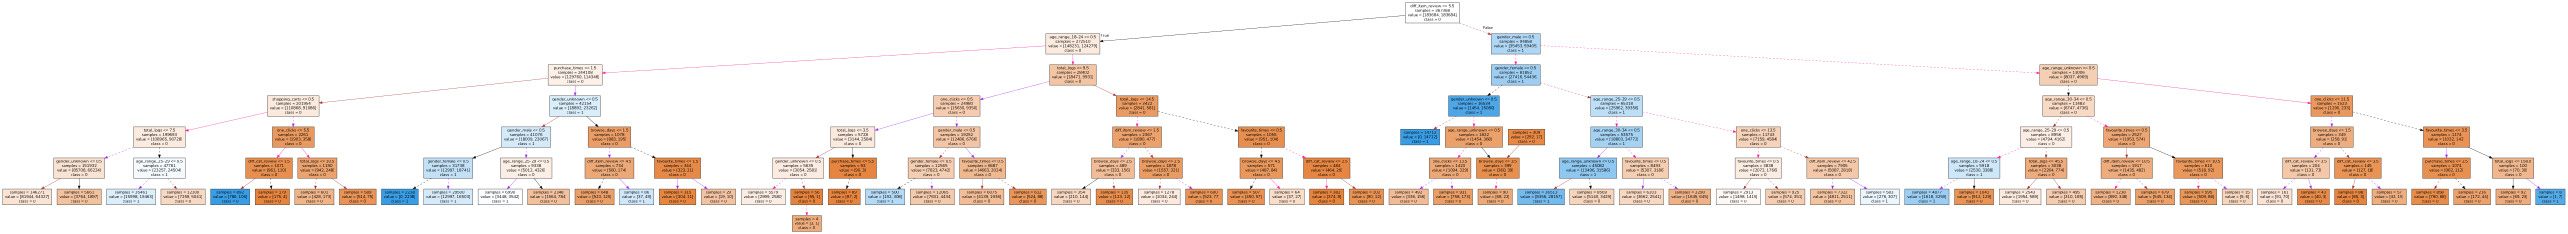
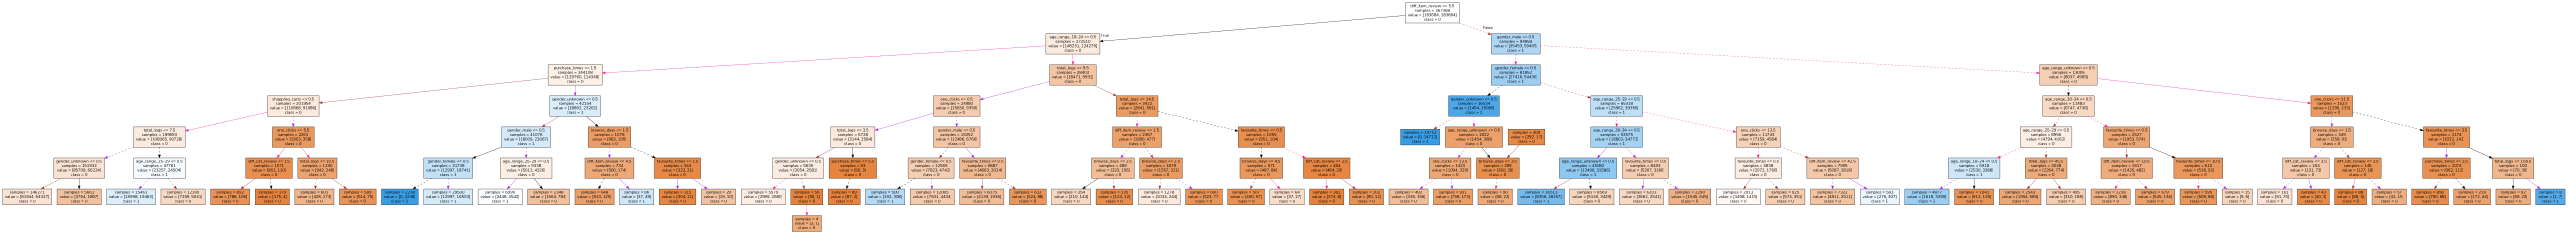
  digraph {
    fontname=Nunito
    node [color=black fillcolor="#fae9dc" fontname=Nunito shape=box style=filled]
    edge [color=brown fontname=Nunito style=dashed]
    n1 [fillcolor="#ffffff" label="diff_item_review <= 5.5\nsamples = 367368\nvalue = [183684, 183684]\nclass = 0"]
    n2 [fillcolor="#fbebdf" label="age_range_18-24 <= 0.5\nsamples = 272510\nvalue = [148231, 124279]\nclass = 0"]
    n3 [fillcolor="#afd7f5" label="gender_male <= 0.5\nsamples = 94858\nvalue = [35453, 59405]\nclass = 1"]
    n4 [fillcolor="#fcf0e7" label="purchase_times <= 1.5\nsamples = 244108\nvalue = [129760, 114348]\nclass = 0"]
    n5 [fillcolor="#f3c5a3" label="total_logs <= 9.5\nsamples = 28402\nvalue = [18471, 9931]\nclass = 0"]
    n6 [fillcolor="#9dcef2" label="gender_female <= 0.5\nsamples = 81852\nvalue = [27416, 54436]\nclass = 1"]
    n7 [fillcolor="#f5cfb3" label="age_range_unknown <= 0.5\nsamples = 13006\nvalue = [8037, 4969]\nclass = 0"]
    n8 [label="shopping_carts <= 0.5\nsamples = 201954\nvalue = [110868, 91086]\nclass = 0"]
    n9 [fillcolor="#daedfa" label="gender_unknown <= 0.5\nsamples = 42154\nvalue = [18892, 23262]\nclass = 1"]
    n10 [fillcolor="#f5ccaf" label="one_clicks <= 0.5\nsamples = 24980\nvalue = [15630, 9350]\nclass = 0"]
    n11 [fillcolor="#ea9b61" label="total_logs <= 14.5\nsamples = 3422\nvalue = [2841, 581]\nclass = 0"]
    n12 [fillcolor="#fbeade" label="total_logs <= 7.5\nsamples = 199693\nvalue = [108965, 90728]\nclass = 0"]
    n13 [fillcolor="#ea995e" label="one_clicks <= 5.5\nsamples = 2261\nvalue = [1903, 358]\nclass = 0"]
    n14 [fillcolor="#d4eaf9" label="gender_male <= 0.5\nsamples = 41076\nvalue = [18009, 23067]\nclass = 1"]
    n15 [fillcolor="#eb9d65" label="browse_days <= 1.5\nsamples = 1078\nvalue = [883, 195]\nclass = 0"]
    n16 [fillcolor="#f9e2d2" label="gender_unknown <= 0.5\nsamples = 151932\nvalue = [85708, 66224]\nclass = 0"]
    n17 [fillcolor="#f5fafe" label="age_range_25-29 <= 0.5\nsamples = 47761\nvalue = [23257, 24504]\nclass = 1"]
    n18 [fillcolor="#e88f50" label="diff_cat_review <= 1.5\nsamples = 1071\nvalue = [961, 110]\nclass = 0"]
    n19 [fillcolor="#eca26d" label="total_logs <= 10.5\nsamples = 1190\nvalue = [942, 248]\nclass = 0"]
    n20 [fillcolor="#f9e4d4" label="samples = 146271\nvalue = [81944, 64327]\nclass = 0"]
    n21 [fillcolor="#f2c19d" label="samples = 5661\nvalue = [3764, 1897]\nclass = 0"]
-   n22 [fillcolor="#dceefa" label="samples = 35461\nvalue = [15998, 19463]\nclass = 1"]
+   n22 [fillcolor="#dceefa" label="samples = 15461\nvalue = [15998, 19463]\nclass = 1"]
    n23 [fillcolor="#f7d9c3" label="samples = 12300\nvalue = [7259, 5041]\nclass = 0"]
-   n24 [fillcolor="#399de5" label="samples = 892\nvalue = [786, 106]\nclass = 0"]
+   n24 [fillcolor="#e99254" label="samples = 892\nvalue = [786, 106]\nclass = 0"]
    n25 [fillcolor="#e6843e" label="samples = 179\nvalue = [175, 4]\nclass = 0"]
    n26 [fillcolor="#f0b489" label="samples = 601\nvalue = [428, 173]\nclass = 0"]
    n27 [fillcolor="#e99356" label="samples = 589\nvalue = [514, 75]\nclass = 0"]
    n28 [fillcolor="#c2e1f7" label="gender_female <= 0.5\nsamples = 31738\nvalue = [12997, 18741]\nclass = 1"]
    n29 [fillcolor="#fbeee4" label="age_range_25-29 <= 0.5\nsamples = 9338\nvalue = [5012, 4326]\nclass = 0"]
    n30 [fillcolor="#eda877" label="diff_item_review <= 4.5\nsamples = 734\nvalue = [560, 174]\nclass = 0"]
    n31 [fillcolor="#e78946" label="favourite_times <= 1.5\nsamples = 344\nvalue = [323, 21]\nclass = 0"]
    n32 [fillcolor="#399de5" label="samples = 2238\nvalue = [0, 2238]\nclass = 1"]
    n33 [fillcolor="#d5eaf9" label="samples = 29500\nvalue = [12997, 16503]\nclass = 1"]
    n34 [fillcolor="#fafcfe" label="samples = 6990\nvalue = [3448, 3542]\nclass = 1"]
    n35 [fillcolor="#f2c09c" label="samples = 2348\nvalue = [1564, 784]\nclass = 0"]
    n36 [fillcolor="#eb9f68" label="samples = 648\nvalue = [523, 125]\nclass = 0"]
    n37 [fillcolor="#cfe7f9" label="samples = 86\nvalue = [37, 49]\nclass = 1"]
    n38 [fillcolor="#e68640" label="samples = 315\nvalue = [304, 11]\nclass = 0"]
    n39 [fillcolor="#f3c3a1" label="samples = 29\nvalue = [19, 10]\nclass = 0"]
    n40 [label="total_logs <= 3.5\nsamples = 5728\nvalue = [3144, 2584]\nclass = 0"]
    n41 [fillcolor="#f3c5a4" label="gender_male <= 0.5\nsamples = 19252\nvalue = [12486, 6766]\nclass = 0"]
    n42 [fillcolor="#eca16b" label="diff_item_review <= 1.5\nsamples = 2367\nvalue = [1890, 477]\nclass = 0"]
    n43 [fillcolor="#e88f4f" label="favourite_times <= 0.5\nsamples = 1055\nvalue = [951, 104]\nclass = 0"]
    n44 [fillcolor="#fbebe0" label="gender_unknown <= 0.5\nsamples = 5635\nvalue = [3054, 2581]\nclass = 0"]
    n45 [fillcolor="#e68540" label="purchase_times <= 5.5\nsamples = 93\nvalue = [90, 3]\nclass = 0"]
    n46 [fillcolor="#f5cdb1" label="gender_female <= 0.5\nsamples = 12565\nvalue = [7823, 4742]\nclass = 0"]
    n47 [fillcolor="#f0b88f" label="favourite_times <= 0.5\nsamples = 6687\nvalue = [4663, 2024]\nclass = 0"]
    n48 [fillcolor="#fbede3" label="samples = 5579\nvalue = [2999, 2580]\nclass = 0"]
    n49 [fillcolor="#e5833d" label="samples = 56\nvalue = [55, 1]\nclass = 0"]
    n50 [fillcolor="#e6843e" label="samples = 89\nvalue = [87, 2]\nclass = 0"]
    n51 [fillcolor="#eeab7b" label="samples = 4\nvalue = [3, 1]\nclass = 0"]
    n52 [fillcolor="#b4daf5" label="samples = 500\nvalue = [192, 308]\nclass = 1"]
    n53 [fillcolor="#f4caac" label="samples = 12065\nvalue = [7631, 4434]\nclass = 0"]
    n54 [fillcolor="#f1bc96" label="samples = 6075\nvalue = [4139, 1936]\nclass = 0"]
    n55 [fillcolor="#e9965a" label="samples = 612\nvalue = [524, 88]\nclass = 0"]
    n56 [fillcolor="#f1bc96" label="browse_days <= 2.5\nsamples = 489\nvalue = [333, 156]\nclass = 0"]
    n57 [fillcolor="#ea9b62" label="browse_days <= 2.5\nsamples = 1878\nvalue = [1557, 321]\nclass = 0"]
    n58 [fillcolor="#e9975b" label="browse_days <= 4.5\nsamples = 571\nvalue = [487, 84]\nclass = 0"]
    n59 [fillcolor="#e68642" label="diff_cat_review <= 2.5\nsamples = 484\nvalue = [464, 20]\nclass = 0"]
    n60 [fillcolor="#f7d7c1" label="samples = 354\nvalue = [210, 144]\nclass = 0"]
    n61 [fillcolor="#e88d4c" label="samples = 135\nvalue = [123, 12]\nclass = 0"]
    n62 [label="samples = 1278\nvalue = [1034, 244]\nclass = 0"]
    n63 [fillcolor="#e99456" label="samples = 600\nvalue = [523, 77]\nclass = 0"]
    n64 [fillcolor="#e89152" label="samples = 507\nvalue = [450, 57]\nclass = 0"]
    n65 [fillcolor="#f8ddc9" label="samples = 64\nvalue = [37, 27]\nclass = 0"]
    n66 [fillcolor="#e6843d" label="samples = 382\nvalue = [374, 8]\nclass = 0"]
    n67 [fillcolor="#e89253" label="samples = 102\nvalue = [90, 12]\nclass = 0"]
    n68 [fillcolor="#4ca6e8" label="gender_unknown <= 0.5\nsamples = 16534\nvalue = [1454, 15080]\nclass = 1"]
    n69 [fillcolor="#bcdef6" label="age_range_25-29 <= 0.5\nsamples = 65318\nvalue = [25962, 39356]\nclass = 1"]
    n70 [fillcolor="#f7d9c4" label="age_range_30-34 <= 0.5\nsamples = 11483\nvalue = [6747, 4736]\nclass = 0"]
    n71 [fillcolor="#ea985d" label="one_clicks <= 11.5\nsamples = 1523\nvalue = [1290, 233]\nclass = 0"]
    n72 [fillcolor="#399de5" label="samples = 14712\nvalue = [0, 14712]\nclass = 1"]
    n73 [fillcolor="#eca16b" label="age_range_unknown <= 0.5\nsamples = 1822\nvalue = [1454, 368]\nclass = 0"]
    n74 [fillcolor="#a4d2f3" label="age_range_30-34 <= 0.5\nsamples = 53575\nvalue = [18803, 34772]\nclass = 1"]
    n75 [fillcolor="#f6d2b8" label="one_clicks <= 13.5\nsamples = 11743\nvalue = [7159, 4584]\nclass = 0"]
    n76 [fillcolor="#eda775" label="one_clicks <= 13.5\nsamples = 1423\nvalue = [1094, 329]\nclass = 0"]
    n77 [fillcolor="#e88f4e" label="browse_days <= 3.5\nsamples = 399\nvalue = [360, 39]\nclass = 0"]
    n78 [fillcolor="#f1bc95" label="samples = 492\nvalue = [336, 156]\nclass = 0"]
    n79 [fillcolor="#eb9e66" label="samples = 931\nvalue = [758, 173]\nclass = 0"]
    n80 [fillcolor="#edaa79" label="samples = 90\nvalue = [68, 22]\nclass = 0"]
    n81 [fillcolor="#e78845" label="samples = 309\nvalue = [292, 17]\nclass = 0"]
    n82 [fillcolor="#8ec7f0" label="age_range_unknown <= 0.5\nsamples = 45082\nvalue = [13496, 31586]\nclass = 1"]
    n83 [fillcolor="#f5cdb0" label="favourite_times <= 0.5\nsamples = 8493\nvalue = [5307, 3186]\nclass = 0"]
    n84 [fillcolor="#fbece2" label="favourite_times <= 0.5\nsamples = 3838\nvalue = [2072, 1766]\nclass = 0"]
    n85 [fillcolor="#f3c7a7" label="diff_item_review <= 42.5\nsamples = 7905\nvalue = [5087, 2818]\nclass = 0"]
    n86 [fillcolor="#74baed" label="samples = 36513\nvalue = [8356, 28157]\nclass = 1"]
    n87 [fillcolor="#f6d5bd" label="samples = 8569\nvalue = [5140, 3429]\nclass = 0"]
    n88 [fillcolor="#f7d8c2" label="samples = 6203\nvalue = [3662, 2541]\nclass = 0"]
    n89 [fillcolor="#efb287" label="samples = 2290\nvalue = [1645, 645]\nclass = 0"]
    n90 [fillcolor="#fef8f4" label="samples = 2913\nvalue = [1498, 1415]\nclass = 0"]
    n91 [fillcolor="#f5ceb2" label="samples = 925\nvalue = [574, 351]\nclass = 0"]
    n92 [fillcolor="#f3c3a0" label="samples = 7322\nvalue = [4811, 2511]\nclass = 0"]
    n93 [fillcolor="#ebf5fc" label="samples = 583\nvalue = [276, 307]\nclass = 1"]
    n94 [fillcolor="#fceee5" label="age_range_25-29 <= 0.5\nsamples = 8956\nvalue = [4794, 4162]\nclass = 0"]
    n95 [fillcolor="#eda673" label="favourite_times <= 0.5\nsamples = 2527\nvalue = [1953, 574]\nclass = 0"]
    n96 [fillcolor="#eead7f" label="browse_days <= 1.5\nsamples = 349\nvalue = [258, 91]\nclass = 0"]
    n97 [fillcolor="#e99254" label="favourite_times <= 3.5\nsamples = 1174\nvalue = [1032, 142]\nclass = 0"]
    n98 [fillcolor="#cde6f8" label="age_range_18-24 <= 0.5\nsamples = 5918\nvalue = [2530, 3388]\nclass = 1"]
    n99 [fillcolor="#eeac7d" label="total_logs <= 45.5\nsamples = 3038\nvalue = [2264, 774]\nclass = 0"]
    n100 [fillcolor="#eeab7c" label="diff_item_review <= 10.5\nsamples = 1917\nvalue = [1435, 482]\nclass = 0"]
    n101 [fillcolor="#ea975c" label="favourite_times <= 10.5\nsamples = 610\nvalue = [518, 92]\nclass = 0"]
    n102 [fillcolor="#9bcef2" label="samples = 4877\nvalue = [1618, 3259]\nclass = 1"]
    n103 [fillcolor="#e99355" label="samples = 1041\nvalue = [912, 129]\nclass = 0"]
-   n104 [label="samples = 2543\nvalue = [1954, 589]\nclass = 0"]
+   n104 [fillcolor="#eda775" label="samples = 2543\nvalue = [1954, 589]\nclass = 0"]
    n105 [fillcolor="#f5ccaf" label="samples = 495\nvalue = [310, 185]\nclass = 0"]
    n106 [fillcolor="#efb286" label="samples = 1238\nvalue = [890, 348]\nclass = 0"]
    n107 [fillcolor="#eba06a" label="samples = 679\nvalue = [545, 134]\nclass = 0"]
    n108 [fillcolor="#e9965a" label="samples = 595\nvalue = [509, 86]\nclass = 0"]
    n109 [fillcolor="#f6d5bd" label="samples = 15\nvalue = [9, 6]\nclass = 0"]
    n110 [fillcolor="#f3c7a7" label="diff_cat_review <= 3.5\nsamples = 204\nvalue = [131, 73]\nclass = 0"]
    n111 [fillcolor="#e99355" label="diff_cat_review <= 3.5\nsamples = 145\nvalue = [127, 18]\nclass = 0"]
    n112 [fillcolor="#e89050" label="purchase_times <= 2.5\nsamples = 1074\nvalue = [962, 112]\nclass = 0"]
    n113 [fillcolor="#f0b78e" label="total_logs <= 158.0\nsamples = 100\nvalue = [70, 30]\nclass = 0"]
    n114 [fillcolor="#f9e2d1" label="samples = 161\nvalue = [91, 70]\nclass = 0"]
    n115 [fillcolor="#e78a48" label="samples = 43\nvalue = [40, 3]\nclass = 0"]
    n116 [fillcolor="#e68540" label="samples = 88\nvalue = [85, 3]\nclass = 0"]
    n117 [fillcolor="#eeae80" label="samples = 57\nvalue = [42, 15]\nclass = 0"]
    n118 [fillcolor="#e78c4a" label="samples = 858\nvalue = [790, 68]\nclass = 0"]
    n119 [fillcolor="#eca16c" label="samples = 216\nvalue = [172, 44]\nclass = 0"]
    n120 [fillcolor="#eeab7b" label="samples = 92\nvalue = [69, 23]\nclass = 0"]
    n121 [fillcolor="#55abe9" label="samples = 8\nvalue = [1, 7]\nclass = 1"]
    n1 -> n2 [color=black headlabel=True labelangle=45 labeldistance=2.5 style=solid]
    n1 -> n3 [headlabel=False labelangle=-45 labeldistance=2.5]
    n2 -> n4 [color=deeppink style=solid]
    n2 -> n5 [color=deeppink style=solid]
    n3 -> n6 [color=deeppink]
    n3 -> n7 [color=deeppink]
    n4 -> n8 [style=solid]
    n4 -> n9 [color=purple style=solid]
    n5 -> n10 [color=purple style=solid]
    n5 -> n11 [style=solid]
    n6 -> n68 [color=black]
    n6 -> n69
    n7 -> n70 [color=black]
    n7 -> n71 [color=deeppink style=solid]
    n8 -> n12 [color=deeppink style=solid]
    n8 -> n13 [color=purple]
    n9 -> n14 [style=solid]
    n9 -> n15 [color=black style=solid]
    n10 -> n40 [color=purple style=solid]
    n10 -> n41 [color=purple]
    n11 -> n42 [color=deeppink]
    n11 -> n43 [color=black]
    n12 -> n16 [color=purple]
    n12 -> n17 [color=black]
    n13 -> n18 [color=deeppink style=solid]
    n13 -> n19 [color=deeppink style=solid]
    n14 -> n28 [color=black style=solid]
    n14 -> n29 [color=purple]
    n15 -> n30 [color=purple]
    n15 -> n31 [color=black]
    n16 -> n20 [style=solid]
    n16 -> n21 [color=black style=solid]
    n17 -> n22 [color=purple]
    n17 -> n23
    n18 -> n24 [style=solid]
    n18 -> n25 [color=black]
    n19 -> n26
    n19 -> n27 [style=solid]
    n28 -> n32 [color=black]
    n28 -> n33 [color=purple]
    n29 -> n34 [color=purple style=solid]
    n29 -> n35 [color=black style=solid]
    n30 -> n36 [color=black]
    n30 -> n37 [color=purple style=solid]
    n31 -> n38 [color=purple style=solid]
    n31 -> n39 [color=purple style=solid]
    n40 -> n44 [style=solid]
    n40 -> n45 [color=black style=solid]
    n41 -> n46
    n41 -> n47 [color=purple style=solid]
    n42 -> n56 [color=purple]
    n42 -> n57
    n43 -> n58 [color=black]
    n43 -> n59 [color=deeppink]
    n44 -> n48 [color=deeppink]
    n44 -> n49
    n45 -> n50 [color=black]
    n46 -> n52 [color=black]
    n46 -> n53 [color=purple]
    n47 -> n54 [style=solid]
    n47 -> n55
    n49 -> n51 [color=deeppink]
    n56 -> n60 [color=black style=solid]
    n56 -> n61
    n57 -> n62
    n57 -> n63 [color=purple]
-   n58 -> n64 [color=black]
+   n58 -> n64
    n58 -> n65 [color=deeppink style=solid]
    n59 -> n66 [color=deeppink style=solid]
    n59 -> n67 [style=solid]
    n68 -> n72
    n68 -> n73 [color=deeppink]
    n69 -> n74 [color=deeppink]
    n69 -> n75 [color=deeppink]
    n70 -> n94
    n70 -> n95 [color=deeppink]
    n71 -> n96 [color=purple]
    n71 -> n97 [color=black]
    n73 -> n76 [color=deeppink]
    n73 -> n77 [color=black style=solid]
    n74 -> n82 [color=purple style=solid]
    n74 -> n83 [color=deeppink]
    n75 -> n84 [color=deeppink]
    n75 -> n85
    n76 -> n78 [color=purple]
    n76 -> n79 [color=purple]
    n77 -> n80 [color=deeppink]
    n81 -> n77 [style=solid]
    n82 -> n86 [style=solid]
    n82 -> n87 [color=black]
    n83 -> n88 [color=purple style=solid]
    n83 -> n89 [color=purple]
    n84 -> n90 [style=solid]
    n84 -> n91
    n85 -> n92 [color=purple]
    n85 -> n93 [color=purple style=solid]
    n94 -> n98 [color=deeppink]
    n94 -> n99
    n95 -> n100 [style=solid]
    n95 -> n101 [color=black style=solid]
    n96 -> n110 [color=purple]
    n96 -> n111
    n97 -> n112 [color=purple style=solid]
    n97 -> n113 [color=black style=solid]
    n98 -> n102 [color=purple]
    n98 -> n103 [color=black style=solid]
    n99 -> n104 [style=solid]
    n99 -> n105 [style=solid]
    n100 -> n106 [color=deeppink]
    n100 -> n107
    n101 -> n108 [color=deeppink]
    n101 -> n109 [color=purple]
    n110 -> n114 [color=purple]
    n110 -> n115 [color=purple style=solid]
    n111 -> n116 [style=solid]
    n111 -> n117 [color=purple]
    n112 -> n118
    n112 -> n119 [color=black]
    n113 -> n120 [color=black style=solid]
    n113 -> n121 [color=purple style=solid]
  }
